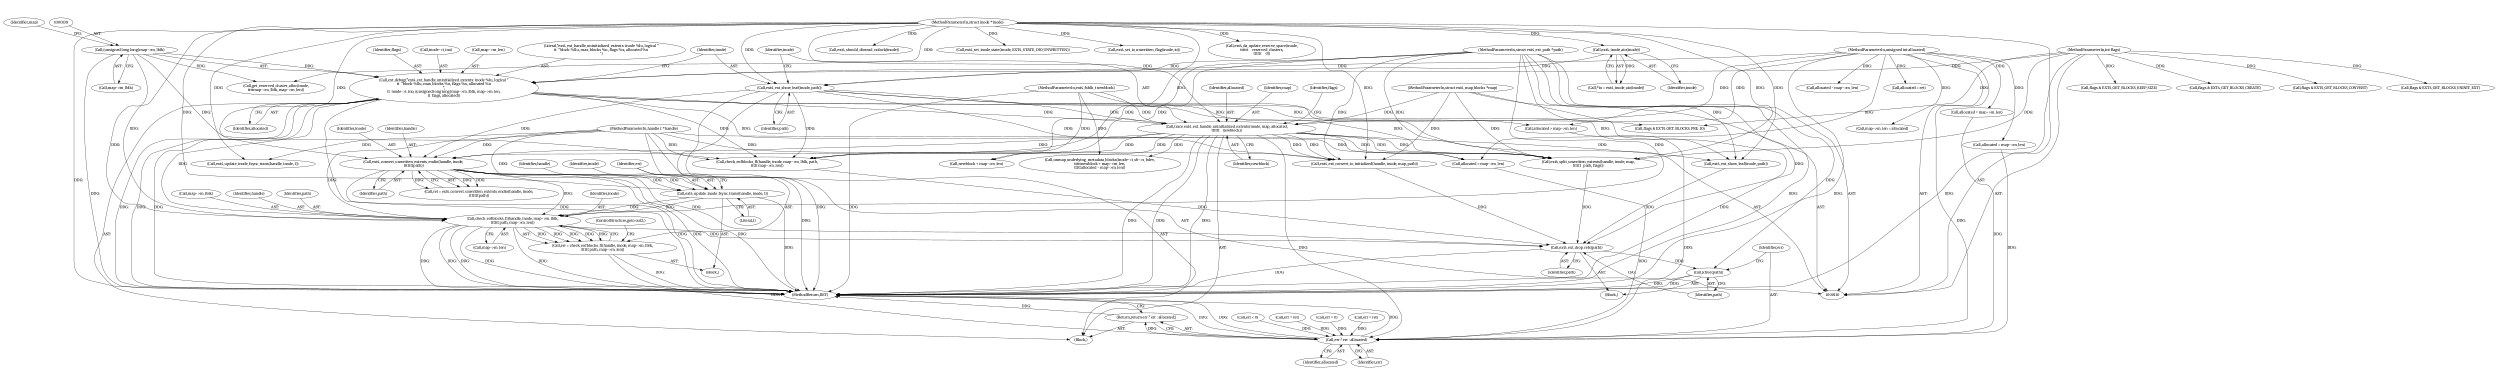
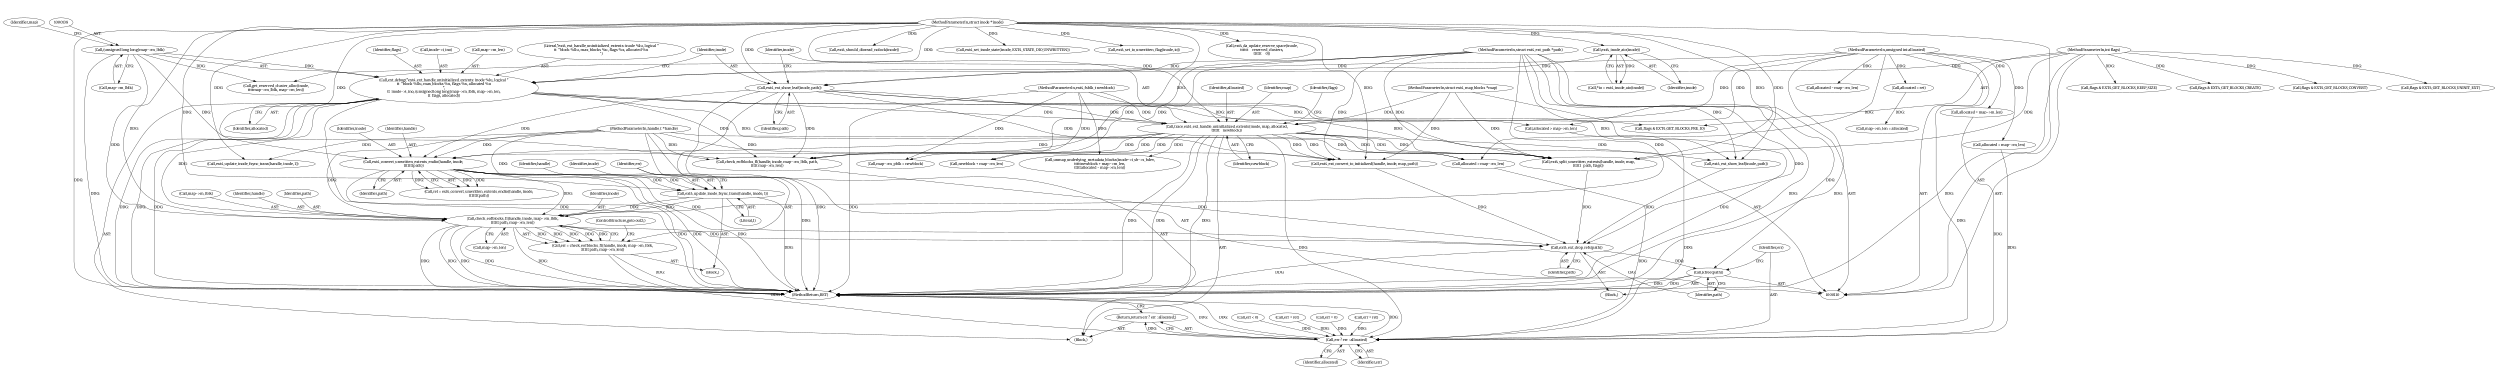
  digraph {
    fontname=Merriweather
    node [fontname=Merriweather]
    edge [fontname=Merriweather]
    n1 [label="(Call,ext4_update_inode_fsync_trans(handle, inode, 1))"]
    n2 [label="(Call,check_eofblocks_fl(handle, inode, map->m_lblk,\n\t\t\t\t\t\t path, map->m_len))"]
    n3 [label="(MethodReturn,RET)"]
    n4 [label="(Block,)"]
    n5 [label="(Literal,1)"]
    n6 [label="(Call,ext4_ext_drop_refs(path))"]
    n7 [label="(Call,err = check_eofblocks_fl(handle, inode, map->m_lblk,\n\t\t\t\t\t\t path, map->m_len))"]
    n8 [label="(Call,map->m_len)"]
    n9 [label="(Return,return err ? err : allocated;)"]
    n10 [label="(Call,ext4_convert_unwritten_extents_endio(handle, inode,\n \t\t\t\t\t\t\tpath))"]
    n11 [label="(Identifier,path)"]
    n12 [label="(Call,ret = ext4_convert_unwritten_extents_endio(handle, inode,\n \t\t\t\t\t\t\tpath))"]
    n13 [label="(Call,kfree(path))"]
    n14 [label="(Block,)"]
    n15 [label="(Identifier,path)"]
    n16 [label="(MethodParameterIn,handle_t *handle)"]
    n17 [label="(Call,ext4_ext_convert_to_initialized(handle, inode, map, path))"]
    n18 [label="(Call,check_eofblocks_fl(handle, inode, map->m_lblk, path,\n\t\t\t\t\t map->m_len))"]
    n19 [label="(Call,ext4_split_unwritten_extents(handle, inode, map,\n\t\t\t\t\t\t   path, flags))"]
    n20 [label="(Call,ext4_update_inode_fsync_trans(handle, inode, 1))"]
    1000110
    n22 [label="(Call,trace_ext4_ext_handle_uninitialized_extents(inode, map, allocated,\n\t\t\t\t\t\t    newblock))"]
    n23 [label="(Call,err ? err : allocated)"]
    n24 [label="(Call,newblock + map->m_len)"]
+   n25 [label="(Call,map->m_pblk = newblock)"]
    n26 [label="(Call,unmap_underlying_metadata_blocks(inode->i_sb->s_bdev,\n\t\t\t\t\tnewblock + map->m_len,\n\t\t\t\t\tallocated - map->m_len))"]
    n27 [label="(Call,allocated > map->m_len)"]
    n28 [label="(Identifier,newblock)"]
    n29 [label="(Block,)"]
    n30 [label="(Call,ext4_ext_show_leaf(inode, path))"]
    n31 [label="(Identifier,allocated)"]
    n32 [label="(Identifier,err)"]
    n33 [label="(Call,ext4_ext_show_leaf(inode, path))"]
    n34 [label="(Identifier,path)"]
    n35 [label="(Call,ext4_inode_aio(inode))"]
    n36 [label="(Identifier,inode)"]
    n37 [label="(Call,*io = ext4_inode_aio(inode))"]
    n38 [label="(MethodParameterIn,struct inode *inode)"]
    n39 [label="(Call,ext4_should_dioread_nolock(inode))"]
    n40 [label="(Call,get_reserved_cluster_alloc(inode,\n\t\t\t\tmap->m_lblk, map->m_len))"]
    n41 [label="(Call,ext4_set_inode_state(inode, EXT4_STATE_DIO_UNWRITTEN))"]
    n42 [label="(Call,ext4_set_io_unwritten_flag(inode, io))"]
    n43 [label="(Call,ext4_da_update_reserve_space(inode,\n\t\t\t\t\t\t     reserved_clusters,\n\t\t\t\t\t\t     0))"]
    n44 [label="(MethodParameterIn,struct ext4_ext_path *path)"]
    n45 [label="(Identifier,path)"]
    n46 [label="(MethodParameterIn,struct ext4_map_blocks *map)"]
    n47 [label="(Call,ext_debug(\"ext4_ext_handle_uninitialized_extents: inode %lu, logical \"\n\t\t  \"block %llu, max_blocks %u, flags %x, allocated %u\n\",\n\t\t  inode->i_ino, (unsigned long long)map->m_lblk, map->m_len,\n\t\t  flags, allocated))"]
    n48 [label="(Identifier,allocated)"]
    n49 [label="(Call,allocated > map->m_len)"]
    n50 [label="(Call,flags & EXT4_GET_BLOCKS_PRE_IO)"]
    n51 [label="(Call,(unsigned long long)map->m_lblk)"]
    n52 [label="(Call,map->m_lblk)"]
    n53 [label="(MethodParameterIn,int flags)"]
    n54 [label="(Call,flags & EXT4_GET_BLOCKS_KEEP_SIZE)"]
    n55 [label="(Call,flags & EXT4_GET_BLOCKS_CREATE)"]
    n56 [label="(Call,flags & EXT4_GET_BLOCKS_CONVERT)"]
    n57 [label="(Call,flags & EXT4_GET_BLOCKS_UNINIT_EXT)"]
    n58 [label="(MethodParameterIn,unsigned int allocated)"]
    n59 [label="(Call,allocated = ret)"]
    n60 [label="(Call,allocated = map->m_len)"]
    n61 [label="(Call,allocated = map->m_len)"]
    n62 [label="(Call,allocated - map->m_len)"]
    n63 [label="(Call,map->m_len = allocated)"]
    n64 [label="(MethodParameterIn,ext4_fsblk_t newblock)"]
    n65 [label="(Identifier,inode)"]
    n66 [label="(Identifier,flags)"]
    n67 [label="(Identifier,path)"]
    n68 [label="(Identifier,handle)"]
    n69 [label="(Call,err < 0)"]
    n70 [label="(Identifier,allocated)"]
    n71 [label="(Identifier,inode)"]
    n72 [label="(Identifier,handle)"]
    n73 [label="(Literal,\"ext4_ext_handle_uninitialized_extents: inode %lu, logical \"\n\t\t  \"block %llu, max_blocks %u, flags %x, allocated %u\n\")"]
    n74 [label="(Call,err = ret)"]
    n75 [label="(Identifier,flags)"]
    n76 [label="(Identifier,inode)"]
    n77 [label="(Identifier,err)"]
    n78 [label="(Identifier,map)"]
    n79 [label="(Call,err = 0)"]
    n80 [label="(Call,inode->i_ino)"]
    n81 [label="(Call,map->m_lblk)"]
    n82 [label="(ControlStructure,goto out2;)"]
    n83 [label="(Call,err = ret)"]
    n84 [label="(Identifier,inode)"]
    n85 [label="(Identifier,handle)"]
    n86 [label="(Identifier,inode)"]
    n87 [label="(Call,map->m_len)"]
    n88 [label="(Identifier,map)"]
    n89 [label="(Identifier,err)"]
    1000138
    n1 -> n2 [label="DDG: "]
    n1 -> n2 [label="DDG: "]
    n1 -> n3 [label="DDG: "]
    n1 -> n4 [label="AST: "]
    n1 -> n5 [label="CFG: "]
    n2 -> n3 [label="DDG: "]
    n2 -> n3 [label="DDG: "]
    n2 -> n3 [label="DDG: "]
    n2 -> n3 [label="DDG: "]
    n2 -> n3 [label="DDG: "]
    n2 -> n6 [label="DDG: "]
    n2 -> n7 [label="AST: "]
    n2 -> n7 [label="DDG: "]
    n2 -> n7 [label="DDG: "]
    n2 -> n7 [label="DDG: "]
    n2 -> n7 [label="DDG: "]
    n2 -> n7 [label="DDG: "]
    n2 -> n8 [label="CFG: "]
    n3 -> n9 [label="CFG: "]
    n5 -> n1 [label="AST: "]
    n6 -> n3 [label="DDG: "]
    n6 -> n13 [label="DDG: "]
    n6 -> n14 [label="AST: "]
    n6 -> n15 [label="CFG: "]
    n7 -> n2 [label="CFG: "]
    n7 -> n3 [label="DDG: "]
    n7 -> n4 [label="AST: "]
    n7 -> n23 [label="DDG: "]
    n8 -> n2 [label="AST: "]
-   n9 -> n3 [label="DDG: "]
    n9 -> n23 [label="CFG: "]
    n9 -> n29 [label="AST: "]
    n10 -> n1 [label="DDG: "]
    n10 -> n1 [label="DDG: "]
    n10 -> n2 [label="DDG: "]
    n10 -> n3 [label="DDG: "]
    n10 -> n3 [label="DDG: "]
    n10 -> n3 [label="DDG: "]
    n10 -> n6 [label="DDG: "]
    n10 -> n11 [label="CFG: "]
    n10 -> n12 [label="AST: "]
    n10 -> n12 [label="DDG: "]
    n10 -> n12 [label="DDG: "]
    n10 -> n12 [label="DDG: "]
    n11 -> n10 [label="AST: "]
    n12 -> n10 [label="CFG: "]
    n13 -> n3 [label="DDG: "]
    n13 -> n3 [label="DDG: "]
    n13 -> n14 [label="AST: "]
    n13 -> n45 [label="CFG: "]
    n15 -> n6 [label="AST: "]
    n16 -> n1 [label="DDG: "]
    n16 -> n2 [label="DDG: "]
    n16 -> n3 [label="DDG: "]
    n16 -> n10 [label="DDG: "]
    n16 -> n17 [label="DDG: "]
    n16 -> n18 [label="DDG: "]
    n16 -> n19 [label="DDG: "]
    n16 -> n20 [label="DDG: "]
    n16 -> 1000110 [label="AST: "]
    n17 -> n6 [label="DDG: "]
    n18 -> n6 [label="DDG: "]
    n19 -> n6 [label="DDG: "]
    n22 -> n3 [label="DDG: "]
    n22 -> n3 [label="DDG: "]
    n22 -> n3 [label="DDG: "]
    n22 -> n10 [label="DDG: "]
    n22 -> n17 [label="DDG: "]
    n22 -> n17 [label="DDG: "]
    n22 -> n18 [label="DDG: "]
    n22 -> n19 [label="DDG: "]
    n22 -> n19 [label="DDG: "]
    n22 -> n23 [label="DDG: "]
    n22 -> n24 [label="DDG: "]
+   n22 -> n25 [label="DDG: "]
    n22 -> n26 [label="DDG: "]
    n22 -> n27 [label="DDG: "]
    n22 -> n28 [label="CFG: "]
    n22 -> n29 [label="AST: "]
    n22 -> n30 [label="DDG: "]
    n23 -> n3 [label="DDG: "]
    n23 -> n3 [label="DDG: "]
    n23 -> n3 [label="DDG: "]
    n23 -> n9 [label="AST: "]
    n23 -> n9 [label="DDG: "]
    n23 -> n31 [label="CFG: "]
    n23 -> n32 [label="CFG: "]
    n27 -> n23 [label="DDG: "]
    n28 -> n22 [label="AST: "]
    n30 -> n6 [label="DDG: "]
    n31 -> n23 [label="AST: "]
    n32 -> n23 [label="AST: "]
    n33 -> n3 [label="DDG: "]
    n33 -> n10 [label="DDG: "]
    n33 -> n17 [label="DDG: "]
    n33 -> n18 [label="DDG: "]
    n33 -> n19 [label="DDG: "]
    n33 -> n22 [label="DDG: "]
    n33 -> n29 [label="AST: "]
    n33 -> n30 [label="DDG: "]
    n33 -> n34 [label="CFG: "]
    n34 -> n33 [label="AST: "]
    n35 -> n33 [label="DDG: "]
    n35 -> n36 [label="CFG: "]
    n35 -> n37 [label="AST: "]
    n35 -> n37 [label="DDG: "]
    n36 -> n35 [label="AST: "]
    n37 -> n35 [label="CFG: "]
    n38 -> n1 [label="DDG: "]
    n38 -> n2 [label="DDG: "]
    n38 -> n3 [label="DDG: "]
    n38 -> n10 [label="DDG: "]
    n38 -> n17 [label="DDG: "]
    n38 -> n18 [label="DDG: "]
    n38 -> n19 [label="DDG: "]
    n38 -> n20 [label="DDG: "]
    n38 -> 1000110 [label="AST: "]
    n38 -> n22 [label="DDG: "]
    n38 -> n30 [label="DDG: "]
    n38 -> n33 [label="DDG: "]
    n38 -> n35 [label="DDG: "]
    n38 -> n39 [label="DDG: "]
    n38 -> n40 [label="DDG: "]
    n38 -> n41 [label="DDG: "]
    n38 -> n42 [label="DDG: "]
    n38 -> n43 [label="DDG: "]
    n44 -> n2 [label="DDG: "]
    n44 -> n3 [label="DDG: "]
    n44 -> n6 [label="DDG: "]
    n44 -> n10 [label="DDG: "]
    n44 -> n13 [label="DDG: "]
    n44 -> n17 [label="DDG: "]
    n44 -> n18 [label="DDG: "]
    n44 -> n19 [label="DDG: "]
    n44 -> 1000110 [label="AST: "]
    n44 -> n30 [label="DDG: "]
    n44 -> n33 [label="DDG: "]
    n45 -> n6 [label="CFG: "]
    n45 -> n13 [label="AST: "]
    n46 -> n3 [label="DDG: "]
    n46 -> n17 [label="DDG: "]
    n46 -> n19 [label="DDG: "]
-   n46 -> 1000110 [label="AST: "]
+   n13 -> 1000110 [label="AST: "]
    n46 -> n22 [label="DDG: "]
    n47 -> n2 [label="DDG: "]
    n47 -> n3 [label="DDG: "]
    n47 -> n3 [label="DDG: "]
    n47 -> n3 [label="DDG: "]
    n47 -> n3 [label="DDG: "]
    n47 -> n18 [label="DDG: "]
    n47 -> n22 [label="DDG: "]
    n47 -> n27 [label="DDG: "]
    n47 -> n29 [label="AST: "]
    n47 -> n48 [label="CFG: "]
    n47 -> n49 [label="DDG: "]
    n47 -> n50 [label="DDG: "]
    n48 -> n47 [label="AST: "]
    n49 -> n23 [label="DDG: "]
    n51 -> n2 [label="DDG: "]
    n51 -> n3 [label="DDG: "]
    n51 -> n18 [label="DDG: "]
    n51 -> n40 [label="DDG: "]
    n51 -> n47 [label="AST: "]
    n51 -> n47 [label="DDG: "]
    n51 -> n52 [label="CFG: "]
    n52 -> n51 [label="AST: "]
    n53 -> n3 [label="DDG: "]
    n53 -> n19 [label="DDG: "]
    n53 -> 1000110 [label="AST: "]
    n53 -> n47 [label="DDG: "]
-   n53 -> n50 [label="DDG: "]
+   n53 -> n50 [label="AST: "]
    n53 -> n54 [label="DDG: "]
    n53 -> n55 [label="DDG: "]
    n53 -> n56 [label="DDG: "]
    n53 -> n57 [label="DDG: "]
    n58 -> n3 [label="DDG: "]
    n58 -> 1000110 [label="AST: "]
    n58 -> n22 [label="DDG: "]
    n58 -> n23 [label="DDG: "]
    n58 -> n27 [label="DDG: "]
    n58 -> n47 [label="DDG: "]
    n58 -> n49 [label="DDG: "]
    n58 -> n59 [label="DDG: "]
    n58 -> n60 [label="DDG: "]
    n58 -> n61 [label="DDG: "]
    n58 -> n62 [label="DDG: "]
-   n58 -> n63 [label="DDG: "]
+   n59 -> n63 [label="DDG: "]
    n60 -> n23 [label="DDG: "]
    n61 -> n23 [label="DDG: "]
    n64 -> n3 [label="DDG: "]
    n64 -> 1000110 [label="AST: "]
    n64 -> n22 [label="DDG: "]
    n64 -> n24 [label="DDG: "]
+   n64 -> n25 [label="DDG: "]
    n64 -> n26 [label="DDG: "]
    n65 -> n1 [label="AST: "]
    n66 -> n22 [label="CFG: "]
    n67 -> n2 [label="AST: "]
    n68 -> n10 [label="AST: "]
    n69 -> n23 [label="DDG: "]
    n70 -> n22 [label="AST: "]
    n71 -> n2 [label="AST: "]
    n72 -> n1 [label="AST: "]
    n73 -> n47 [label="AST: "]
    n74 -> n23 [label="DDG: "]
    n75 -> n47 [label="AST: "]
    n76 -> n10 [label="AST: "]
    n77 -> n1 [label="CFG: "]
    n77 -> n7 [label="AST: "]
    n78 -> n22 [label="AST: "]
    n79 -> n23 [label="DDG: "]
    n80 -> n47 [label="AST: "]
    n81 -> n2 [label="AST: "]
    n82 -> n7 [label="CFG: "]
    n83 -> n23 [label="DDG: "]
    n84 -> n33 [label="AST: "]
    n84 -> n47 [label="CFG: "]
    n85 -> n2 [label="AST: "]
    n86 -> n22 [label="AST: "]
    n86 -> n33 [label="CFG: "]
    n87 -> n47 [label="AST: "]
    n88 -> n51 [label="CFG: "]
    n89 -> n13 [label="CFG: "]
    n89 -> n23 [label="AST: "]
    1000138 -> n51 [label="AST: "]
  }
